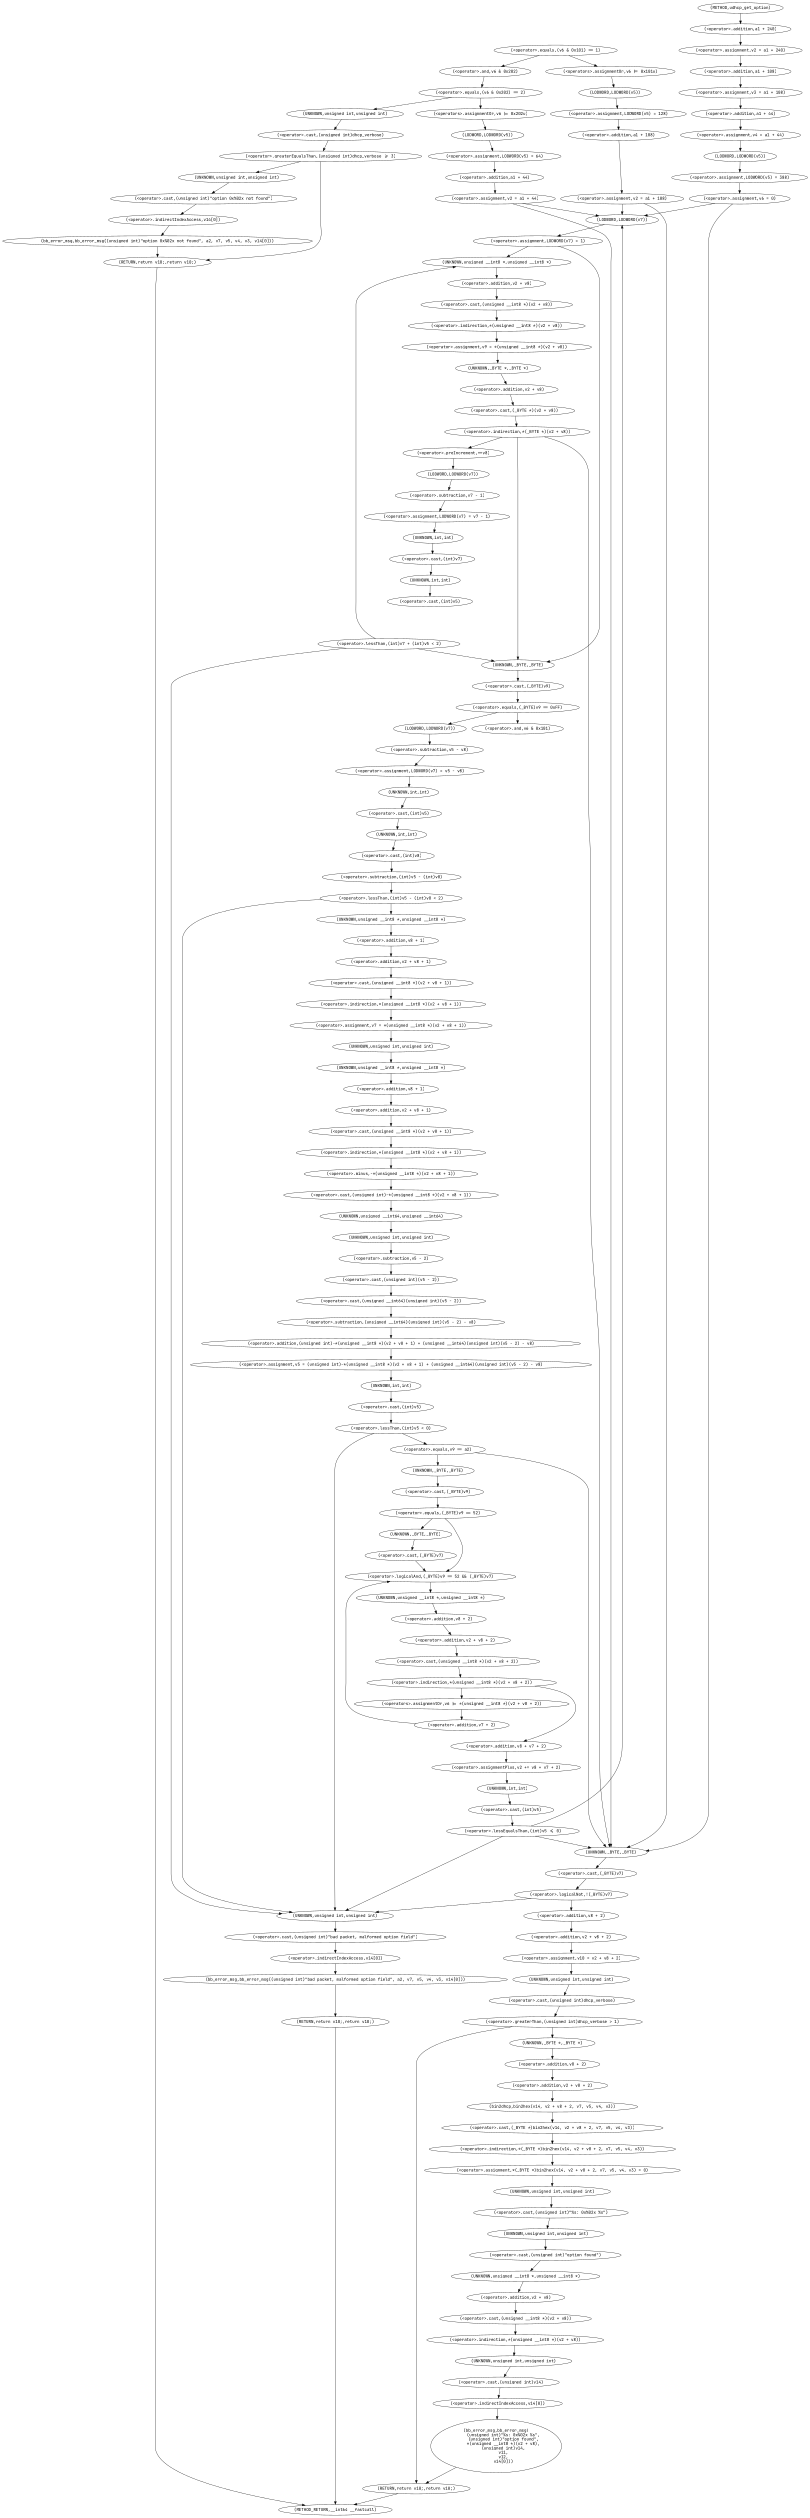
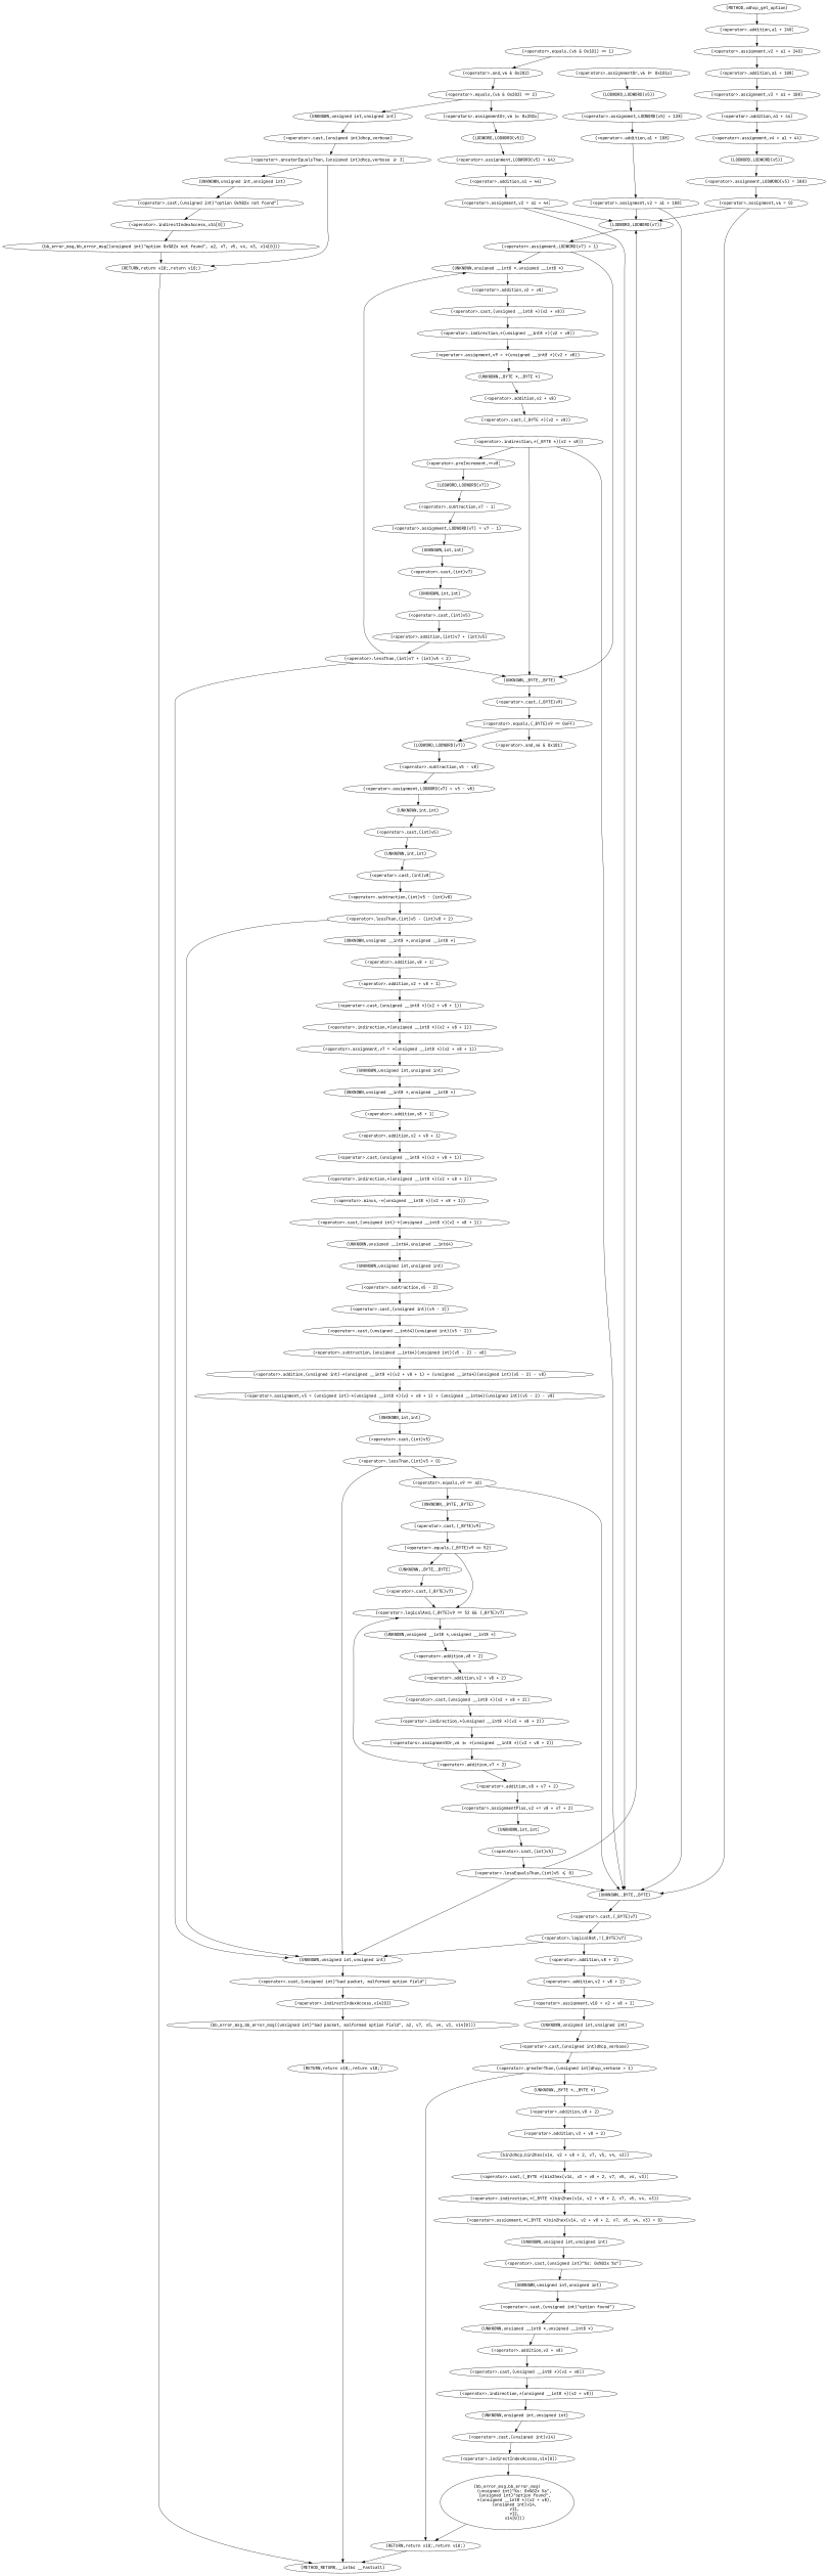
  digraph {
    fontname="JetBrains Mono"
    node [fontname="JetBrains Mono"]
    edge [fontname="JetBrains Mono"]
    n1 [label="(<operator>.assignment,v2 = a1 + 240)"]
    n2 [label="(<operator>.addition,a1 + 108)"]
    n3 [label="(<operator>.assignment,v3 = a1 + 108)"]
    n4 [label="(<operator>.addition,a1 + 240)"]
    n5 [label="(<operator>.addition,a1 + 44)"]
    n6 [label="(<operator>.assignment,v4 = a1 + 44)"]
    n7 [label="(LODWORD,LODWORD(v5))"]
    n8 [label="(<operator>.assignment,LODWORD(v5) = 388)"]
    n9 [label="(<operator>.assignment,v6 = 0)"]
    n10 [label="(LODWORD,LODWORD(v7))"]
    n11 [label="(UNKNOWN,_BYTE,_BYTE)"]
    n12 [label="(<operator>.assignment,LODWORD(v7) = 1)"]
    n13 [label="(<operator>.cast,(_BYTE)v7)"]
    n14 [label="(UNKNOWN,unsigned __int8 *,unsigned __int8 *)"]
    n15 [label="(UNKNOWN,_BYTE,_BYTE)"]
    n16 [label="(<operator>.addition,v2 + v8)"]
    n17 [label="(<operator>.cast,(_BYTE)v9)"]
    n18 [label="(<operator>.assignment,v9 = *(unsigned __int8 *)(v2 + v8))"]
    n19 [label="(UNKNOWN,_BYTE *,_BYTE *)"]
    n20 [label="(<operator>.addition,v2 + v8)"]
    n21 [label="(<operator>.indirection,*(unsigned __int8 *)(v2 + v8))"]
    n22 [label="(<operator>.cast,(unsigned __int8 *)(v2 + v8))"]
    n23 [label="(<operator>.indirection,*(_BYTE *)(v2 + v8))"]
    n24 [label="(<operator>.preIncrement,++v8)"]
    n25 [label="(LODWORD,LODWORD(v7))"]
    n26 [label="(<operator>.cast,(_BYTE *)(v2 + v8))"]
    n27 [label="(<operator>.subtraction,v7 - 1)"]
    n28 [label="(<operator>.assignment,LODWORD(v7) = v7 - 1)"]
    n29 [label="(UNKNOWN,int,int)"]
    n30 [label="(<operator>.cast,(int)v7)"]
    n31 [label="(<operator>.lessThan,(int)v7 + (int)v5 < 2)"]
    n32 [label="(UNKNOWN,unsigned int,unsigned int)"]
    n33 [label="(<operator>.cast,(unsigned int)\"bad packet, malformed option field\")"]
+   n34 [label="(<operator>.addition,(int)v7 + (int)v5)"]
    n35 [label="(UNKNOWN,int,int)"]
    n36 [label="(<operator>.cast,(int)v5)"]
    n37 [label="(<operator>.equals,(_BYTE)v9 == 0xFF)"]
    n38 [label="(<operator>.and,v6 & 0x101)"]
    n39 [label="(LODWORD,LODWORD(v7))"]
    n40 [label="(<operator>.subtraction,v5 - v8)"]
    n41 [label="(<operator>.equals,(v6 & 0x101) == 1)"]
    n42 [label="(<operators>.assignmentOr,v6 |= 0x101u)"]
    n43 [label="(<operator>.and,v6 & 0x202)"]
    n44 [label="(LODWORD,LODWORD(v5))"]
    n45 [label="(<operator>.equals,(v6 & 0x202) == 2)"]
    n46 [label="(<operator>.assignment,LODWORD(v5) = 128)"]
    n47 [label="(<operator>.addition,a1 + 108)"]
    n48 [label="(<operator>.assignment,v2 = a1 + 108)"]
    n49 [label="(<operators>.assignmentOr,v6 |= 0x202u)"]
    n50 [label="(UNKNOWN,unsigned int,unsigned int)"]
    n51 [label="(LODWORD,LODWORD(v5))"]
    n52 [label="(<operator>.cast,(unsigned int)dhcp_verbose)"]
    n53 [label="(<operator>.assignment,LODWORD(v5) = 64)"]
    n54 [label="(<operator>.addition,a1 + 44)"]
    n55 [label="(<operator>.assignment,v2 = a1 + 44)"]
    n56 [label="(<operator>.greaterEqualsThan,(unsigned int)dhcp_verbose >= 3)"]
    n57 [label="(UNKNOWN,unsigned int,unsigned int)"]
    n58 [label="(RETURN,return v10;,return v10;)"]
    n59 [label="(<operator>.cast,(unsigned int)\"option 0x%02x not found\")"]
    n60 [label="(METHOD_RETURN,__int64 __fastcall)"]
    n61 [label="(bb_error_msg,bb_error_msg((unsigned int)\"option 0x%02x not found\", a2, v7, v5, v4, v3, v14[0]))"]
    n62 [label="(<operator>.indirectIndexAccess,v14[0])"]
    n63 [label="(<operator>.assignment,LODWORD(v7) = v5 - v8)"]
    n64 [label="(UNKNOWN,int,int)"]
    n65 [label="(<operator>.cast,(int)v5)"]
    n66 [label="(<operator>.lessThan,(int)v5 - (int)v8 < 2)"]
    n67 [label="(UNKNOWN,unsigned __int8 *,unsigned __int8 *)"]
    n68 [label="(<operator>.addition,v8 + 1)"]
    n69 [label="(<operator>.subtraction,(int)v5 - (int)v8)"]
    n70 [label="(UNKNOWN,int,int)"]
    n71 [label="(<operator>.cast,(int)v8)"]
    n72 [label="(<operator>.assignment,v7 = *(unsigned __int8 *)(v2 + v8 + 1))"]
    n73 [label="(UNKNOWN,unsigned int,unsigned int)"]
    n74 [label="(UNKNOWN,unsigned __int8 *,unsigned __int8 *)"]
    n75 [label="(<operator>.indirection,*(unsigned __int8 *)(v2 + v8 + 1))"]
    n76 [label="(<operator>.cast,(unsigned __int8 *)(v2 + v8 + 1))"]
    n77 [label="(<operator>.addition,v2 + v8 + 1)"]
    n78 [label="(<operator>.assignment,v5 = (unsigned int)-*(unsigned __int8 *)(v2 + v8 + 1) + (unsigned __int64)(unsigned int)(v5 - 2) - v8)"]
    n79 [label="(UNKNOWN,int,int)"]
    n80 [label="(<operator>.cast,(int)v5)"]
    n81 [label="(<operator>.addition,(unsigned int)-*(unsigned __int8 *)(v2 + v8 + 1) + (unsigned __int64)(unsigned int)(v5 - 2) - v8)"]
    n82 [label="(<operator>.cast,(unsigned int)-*(unsigned __int8 *)(v2 + v8 + 1))"]
    n83 [label="(UNKNOWN,unsigned __int64,unsigned __int64)"]
    n84 [label="(UNKNOWN,unsigned int,unsigned int)"]
    n85 [label="(<operator>.addition,v8 + 1)"]
    n86 [label="(<operator>.minus,-*(unsigned __int8 *)(v2 + v8 + 1))"]
    n87 [label="(<operator>.indirection,*(unsigned __int8 *)(v2 + v8 + 1))"]
    n88 [label="(<operator>.cast,(unsigned __int8 *)(v2 + v8 + 1))"]
    n89 [label="(<operator>.addition,v2 + v8 + 1)"]
    n90 [label="(<operator>.subtraction,(unsigned __int64)(unsigned int)(v5 - 2) - v8)"]
    n91 [label="(<operator>.cast,(unsigned __int64)(unsigned int)(v5 - 2))"]
    n92 [label="(<operator>.subtraction,v5 - 2)"]
    n93 [label="(<operator>.cast,(unsigned int)(v5 - 2))"]
    n94 [label="(<operator>.lessThan,(int)v5 < 0)"]
    n95 [label="(<operator>.equals,v9 == a2)"]
    n96 [label="(UNKNOWN,_BYTE,_BYTE)"]
    n97 [label="(<operator>.cast,(_BYTE)v9)"]
    n98 [label="(<operator>.logicalAnd,(_BYTE)v9 == 52 && (_BYTE)v7)"]
    n99 [label="(UNKNOWN,unsigned __int8 *,unsigned __int8 *)"]
    n100 [label="(<operator>.addition,v8 + 2)"]
    n101 [label="(<operator>.addition,v7 + 2)"]
    n102 [label="(<operator>.addition,v8 + v7 + 2)"]
    n103 [label="(<operator>.equals,(_BYTE)v9 == 52)"]
    n104 [label="(UNKNOWN,_BYTE,_BYTE)"]
    n105 [label="(<operator>.cast,(_BYTE)v7)"]
    n106 [label="(<operators>.assignmentOr,v6 |= *(unsigned __int8 *)(v2 + v8 + 2))"]
    n107 [label="(<operator>.indirection,*(unsigned __int8 *)(v2 + v8 + 2))"]
    n108 [label="(<operator>.cast,(unsigned __int8 *)(v2 + v8 + 2))"]
    n109 [label="(<operator>.addition,v2 + v8 + 2)"]
    n110 [label="(<operator>.assignmentPlus,v2 += v8 + v7 + 2)"]
    n111 [label="(UNKNOWN,int,int)"]
    n112 [label="(<operator>.cast,(int)v5)"]
    n113 [label="(<operator>.lessEqualsThan,(int)v5 <= 0)"]
    n114 [label="(<operator>.logicalNot,!(_BYTE)v7)"]
    n115 [label="(<operator>.addition,v8 + 2)"]
    n116 [label="(<operator>.addition,v2 + v8 + 2)"]
    n117 [label="(bb_error_msg,bb_error_msg((unsigned int)\"bad packet, malformed option field\", a2, v7, v5, v4, v3, v14[0]))"]
    n118 [label="(RETURN,return v10;,return v10;)"]
    n119 [label="(<operator>.indirectIndexAccess,v14[0])"]
    n120 [label="(<operator>.assignment,v10 = v2 + v8 + 2)"]
    n121 [label="(UNKNOWN,unsigned int,unsigned int)"]
    n122 [label="(<operator>.cast,(unsigned int)dhcp_verbose)"]
    n123 [label="(<operator>.greaterThan,(unsigned int)dhcp_verbose > 1)"]
    n124 [label="(UNKNOWN,_BYTE *,_BYTE *)"]
    n125 [label="(RETURN,return v10;,return v10;)"]
    n126 [label="(<operator>.addition,v8 + 2)"]
    n127 [label="(<operator>.assignment,*(_BYTE *)bin2hex(v14, v2 + v8 + 2, v7, v5, v4, v3) = 0)"]
    n128 [label="(UNKNOWN,unsigned int,unsigned int)"]
    n129 [label="(<operator>.cast,(unsigned int)\"%s: 0x%02x %s\")"]
    n130 [label="(<operator>.indirection,*(_BYTE *)bin2hex(v14, v2 + v8 + 2, v7, v5, v4, v3))"]
    n131 [label="(<operator>.cast,(_BYTE *)bin2hex(v14, v2 + v8 + 2, v7, v5, v4, v3))"]
    n132 [label="(<operator>.addition,v2 + v8 + 2)"]
    n133 [label="(bin2dhcp,bin2hex(v14, v2 + v8 + 2, v7, v5, v4, v3))"]
    n134 [label="(bb_error_msg,bb_error_msg(\n      (unsigned int)\"%s: 0x%02x %s\",\n      (unsigned int)\"option found\",\n      *(unsigned __int8 *)(v2 + v8),\n      (unsigned int)v14,\n      v11,\n      v12,\n      v14[0]))"]
    n135 [label="(UNKNOWN,unsigned int,unsigned int)"]
    n136 [label="(<operator>.cast,(unsigned int)\"option found\")"]
    n137 [label="(UNKNOWN,unsigned __int8 *,unsigned __int8 *)"]
    n138 [label="(<operator>.addition,v2 + v8)"]
    n139 [label="(<operator>.indirection,*(unsigned __int8 *)(v2 + v8))"]
    n140 [label="(UNKNOWN,unsigned int,unsigned int)"]
    n141 [label="(<operator>.cast,(unsigned int)v14)"]
    n142 [label="(<operator>.cast,(unsigned __int8 *)(v2 + v8))"]
    n143 [label="(<operator>.indirectIndexAccess,v14[0])"]
    n144 [label="(METHOD,udhcp_get_option)"]
    n1 -> n2
    n2 -> n3
    n3 -> n5
    n4 -> n1
    n5 -> n6
    n6 -> n7
    n7 -> n8
    n8 -> n9
    n9 -> n10
    n9 -> n11
    n10 -> n12
    n11 -> n13
    n12 -> n14
    n12 -> n15
    n13 -> n114
    n14 -> n16
    n15 -> n17
    n16 -> n22
    n17 -> n37
    n18 -> n19
    n19 -> n20
    n20 -> n26
    n21 -> n18
    n22 -> n21
    n23 -> n11
    n23 -> n15
    n23 -> n24
    n24 -> n25
    n25 -> n27
-   n26 -> n23
    n27 -> n28
    n28 -> n29
    n29 -> n30
    n30 -> n35
    n31 -> n14
    n31 -> n15
    n31 -> n32
    n32 -> n33
    n33 -> n119
+   n34 -> n31
    n35 -> n36
+   n36 -> n34
    n37 -> n38
    n37 -> n39
    n39 -> n40
    n40 -> n63
-   n41 -> n42
    n41 -> n43
    n42 -> n44
    n43 -> n45
    n44 -> n46
    n45 -> n49
    n45 -> n50
    n46 -> n47
    n47 -> n48
    n48 -> n10
    n48 -> n11
    n49 -> n51
    n50 -> n52
    n51 -> n53
    n52 -> n56
    n53 -> n54
    n54 -> n55
    n55 -> n10
    n55 -> n11
    n56 -> n57
    n56 -> n58
    n57 -> n59
    n58 -> n60
    n59 -> n62
    n61 -> n58
    n62 -> n61
    n63 -> n64
    n64 -> n65
    n65 -> n70
    n66 -> n32
    n66 -> n67
    n67 -> n68
    n68 -> n77
    n69 -> n66
    n70 -> n71
    n71 -> n69
    n72 -> n73
    n73 -> n74
    n74 -> n85
    n75 -> n72
    n76 -> n75
    n77 -> n76
    n78 -> n79
    n79 -> n80
    n80 -> n94
    n81 -> n78
    n82 -> n83
    n83 -> n84
    n84 -> n92
    n85 -> n89
    n86 -> n82
    n87 -> n86
    n88 -> n87
    n89 -> n88
    n90 -> n81
    n91 -> n90
    n92 -> n93
    n93 -> n91
    n94 -> n32
    n94 -> n95
    n95 -> n11
    n95 -> n96
    n96 -> n97
    n97 -> n103
    n98 -> n99
    n99 -> n100
    n100 -> n109
    n101 -> n98
-   n107 -> n102
+   n101 -> n102
    n102 -> n110
    n103 -> n98
    n103 -> n104
    n104 -> n105
    n105 -> n98
    n106 -> n101
    n107 -> n106
    n108 -> n107
    n109 -> n108
    n110 -> n111
    n111 -> n112
    n112 -> n113
    n113 -> n10
    n113 -> n11
    n113 -> n32
    n114 -> n32
    n114 -> n115
    n115 -> n116
    n116 -> n120
    n117 -> n118
    n118 -> n60
    n119 -> n117
    n120 -> n121
    n121 -> n122
    n122 -> n123
    n123 -> n124
    n123 -> n125
    n124 -> n126
    n125 -> n60
    n126 -> n132
    n127 -> n128
    n128 -> n129
    n129 -> n135
    n130 -> n127
    n131 -> n130
    n132 -> n133
    n133 -> n131
    n134 -> n125
    n135 -> n136
    n136 -> n137
    n137 -> n138
    n138 -> n142
    n139 -> n140
    n140 -> n141
    n141 -> n143
    n142 -> n139
    n143 -> n134
    n144 -> n4
  }
